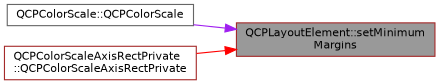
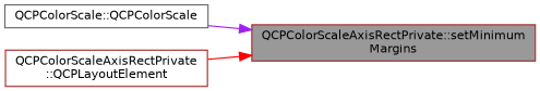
  digraph {
    rankdir=RL
    node [color=brown fillcolor=white fontname=Helvetica fontsize=10 shape=box style=filled]
    edge [dir=back fontname=Helvetica fontsize=10 labelfontname=Helvetica labelfontsize=10 style=solid]
-   n1 [fillcolor=grey60 fontcolor=black height=0.2 label="QCPLayoutElement::setMinimum\lMargins" width=0.4]
+   n1 [fillcolor=grey60 fontcolor=black height=0.2 label="QCPColorScaleAxisRectPrivate::setMinimum\lMargins" width=0.4]
    n2 [color=gray40 height=0.2 label="QCPColorScale::QCPColorScale" width=0.4]
-   n3 [height=0.2 label="QCPColorScaleAxisRectPrivate\l::QCPColorScaleAxisRectPrivate" width=0.4]
+   n3 [height=0.2 label="QCPColorScaleAxisRectPrivate\l::QCPLayoutElement" width=0.4]
    n1 -> n2 [color=purple]
    n1 -> n3 [color=red]
  }
